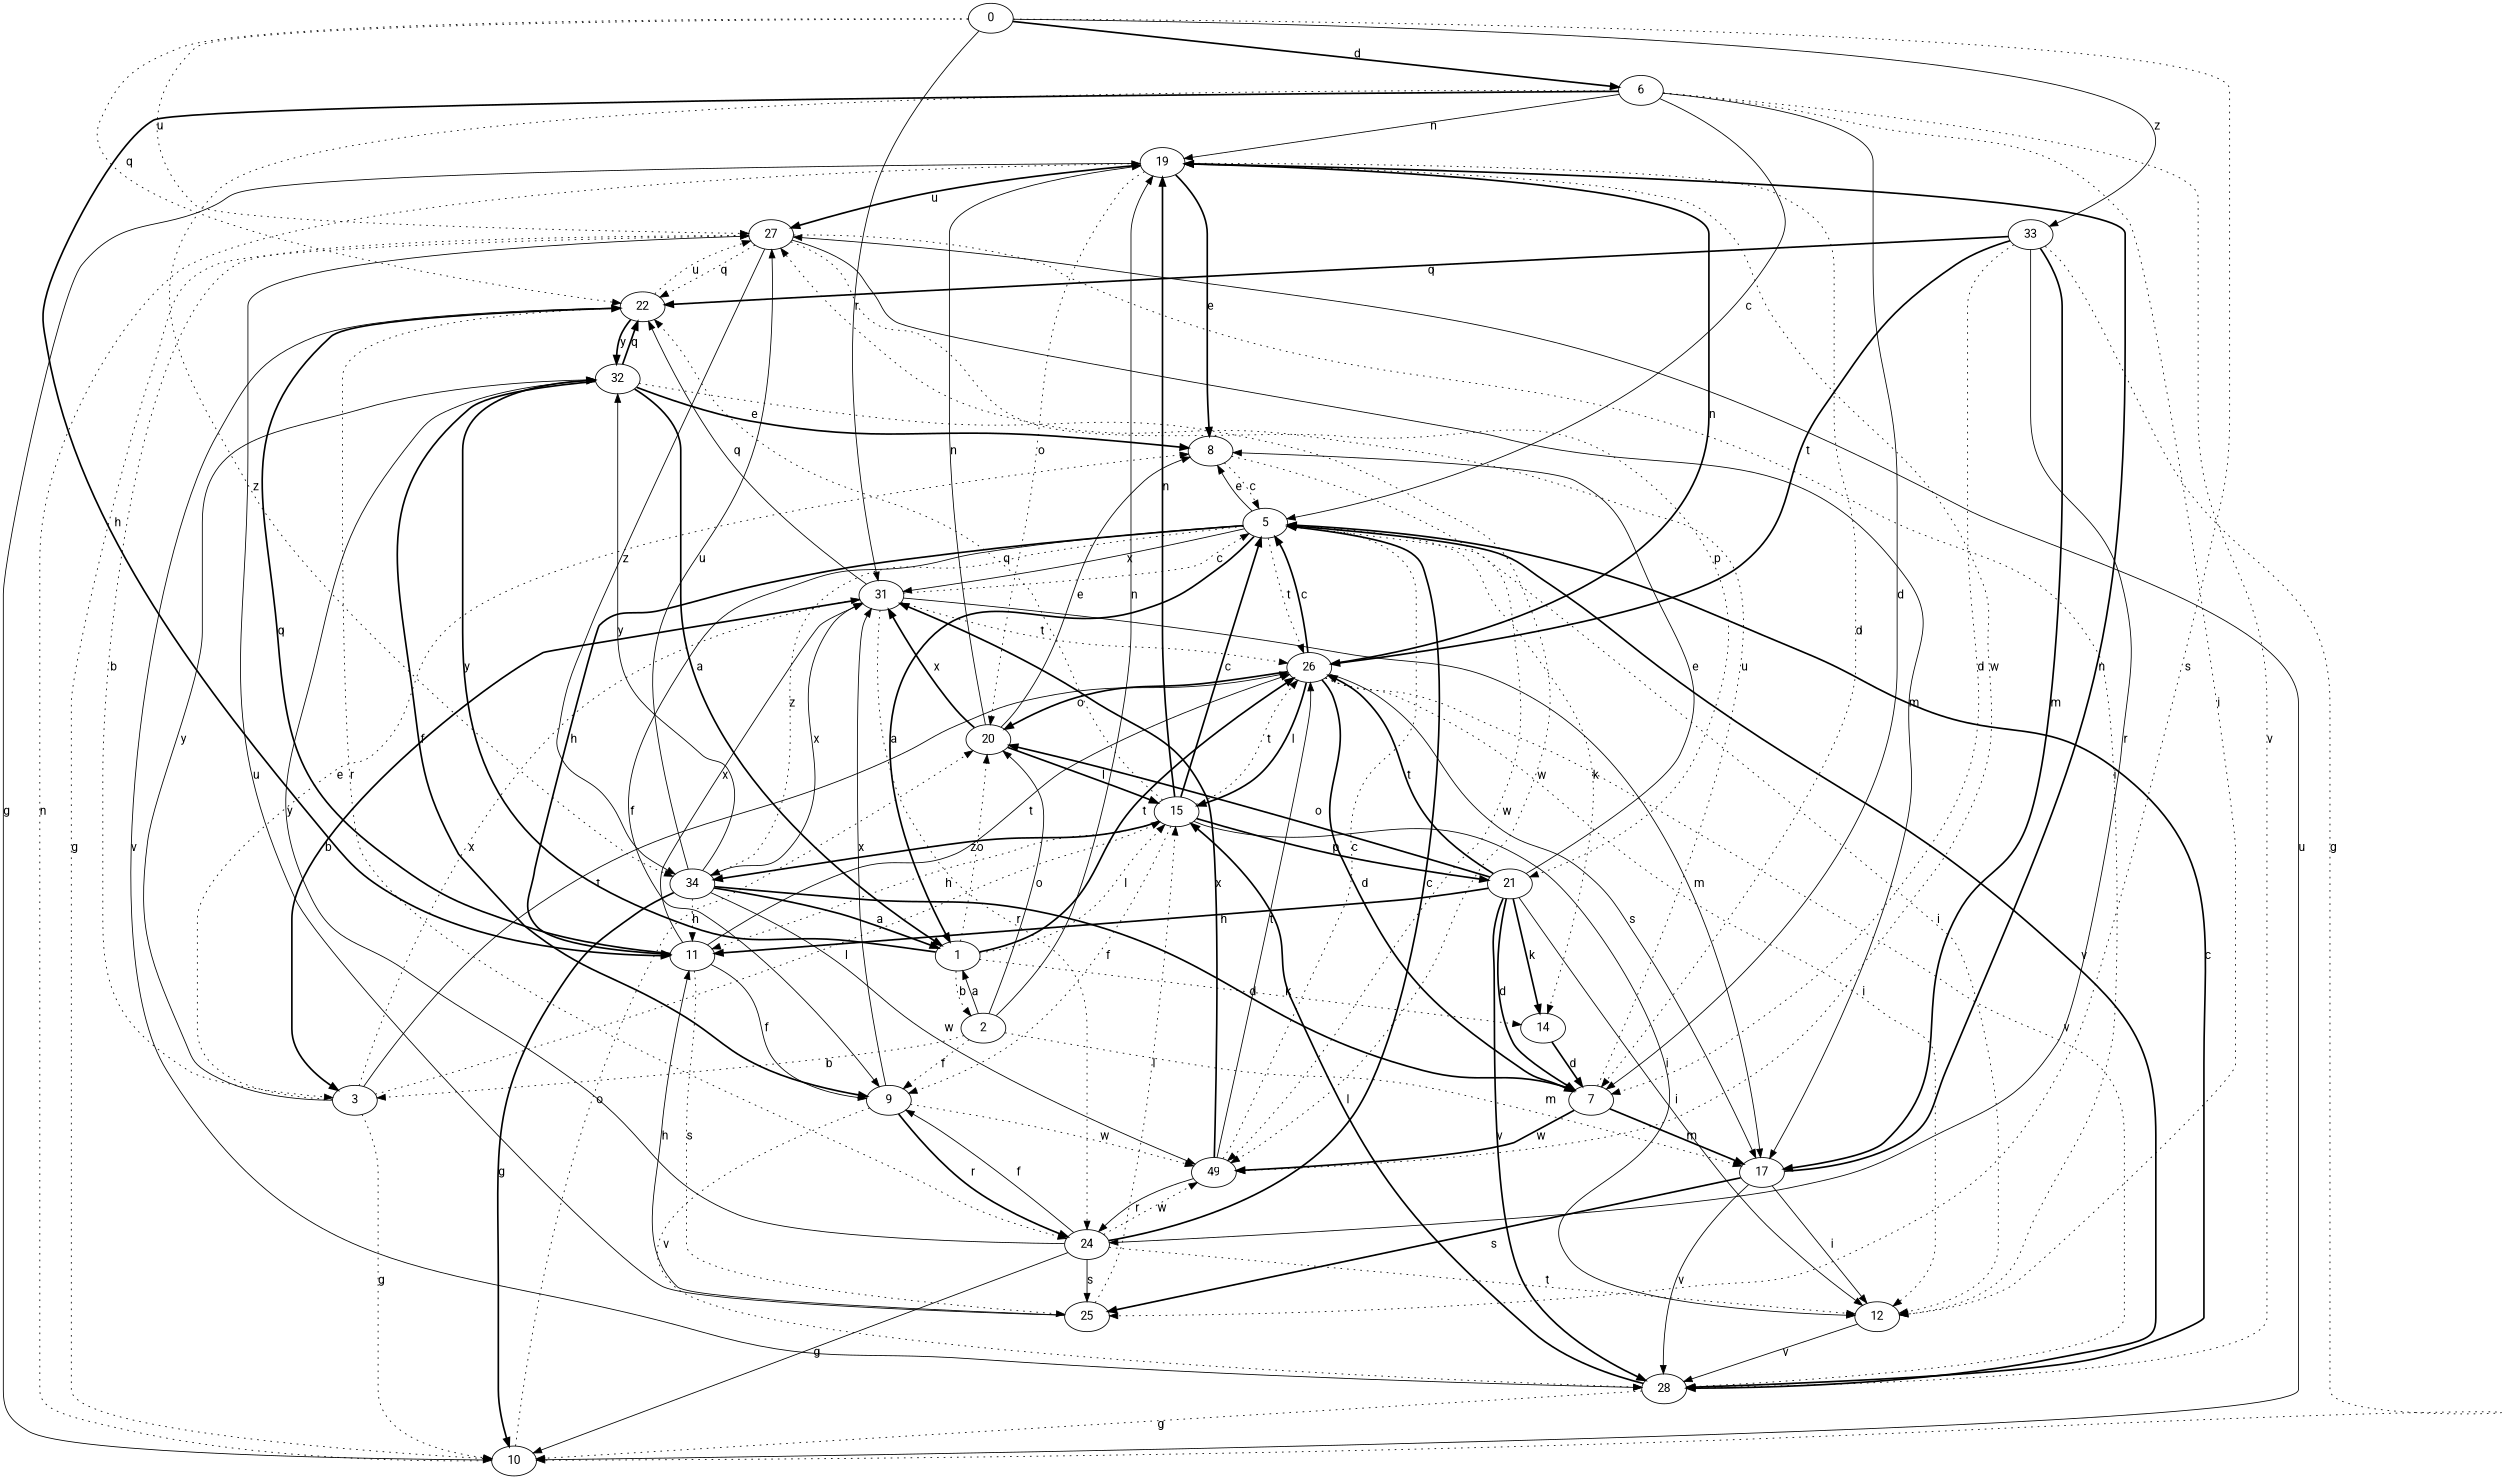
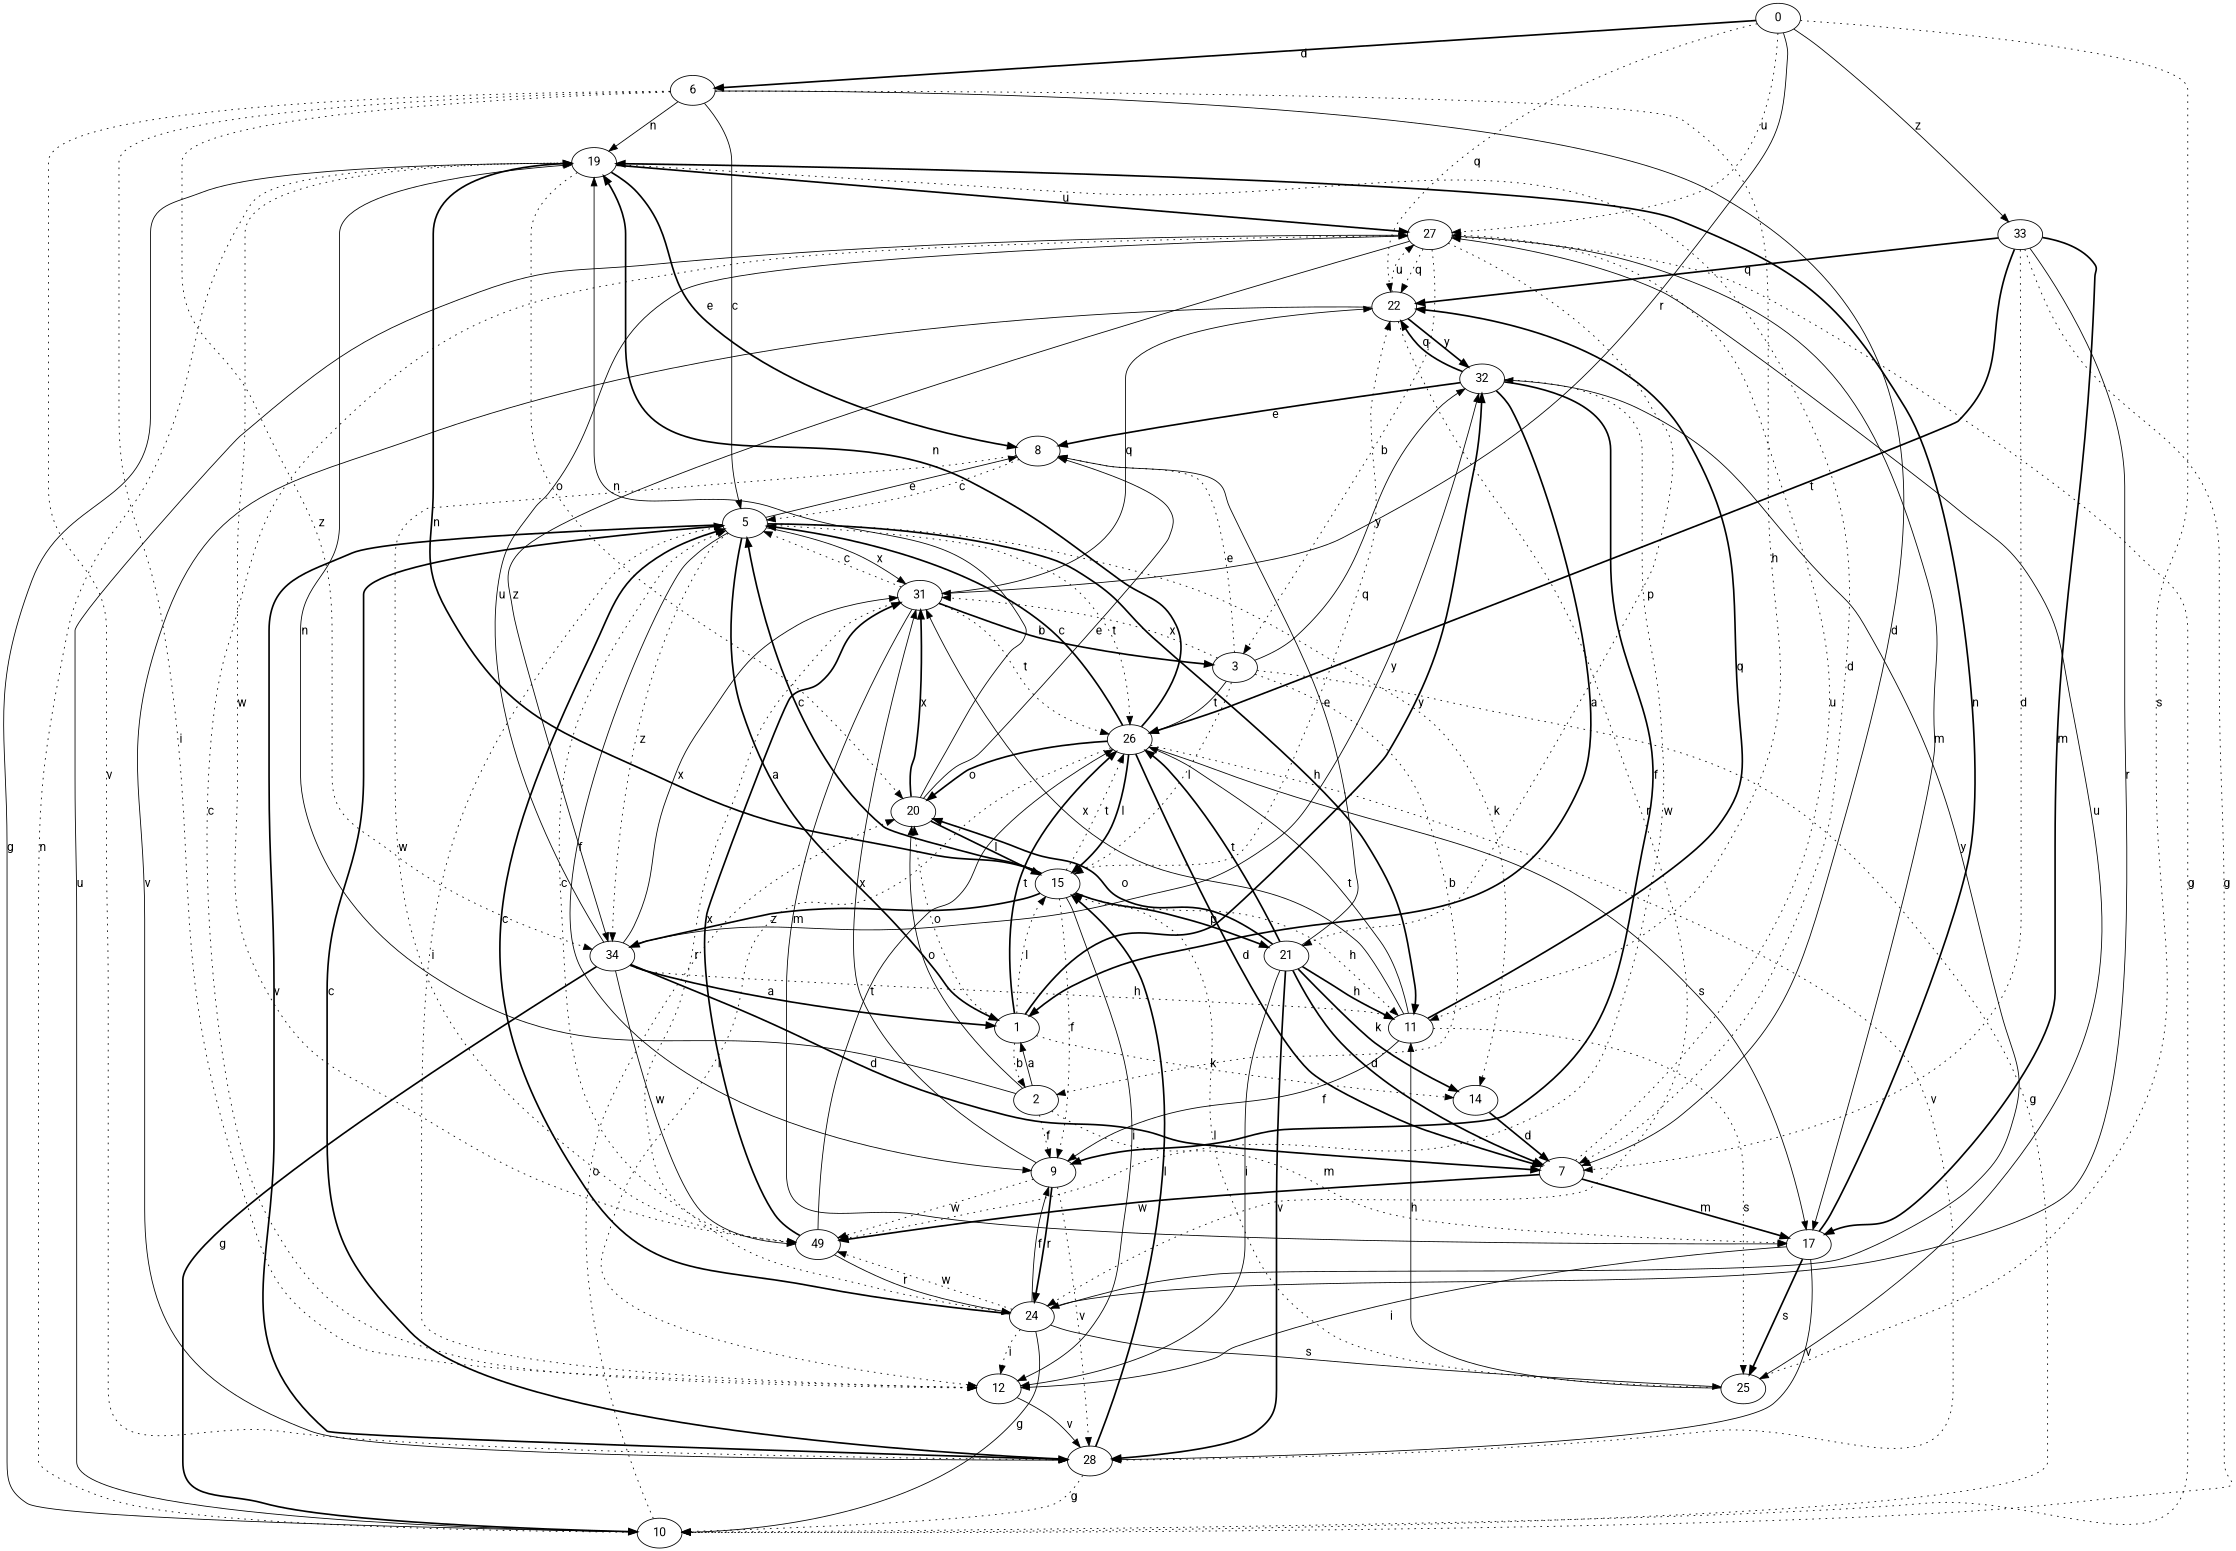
  strict digraph {
    fontname=Roboto
    node [fontname=Roboto]
    edge [fontname=Roboto style=dotted]
    0
    6
    22
    25
    27
    33
    31
    19
    5
    11
    12
    28
    34
    7
    24
    32
    9
    10
    n19 [label=49]
    15
    3
    17
    21
    26
    1
    2
    14
    20
    8
    0 -> 6 [label=d style=bold]
    0 -> 22 [label=q]
    0 -> 25 [label=s]
    0 -> 27 [label=u]
    0 -> 33 [label=z style=solid]
    0 -> 31 [label=r style=solid]
    6 -> 19 [label=n style=solid]
    6 -> 5 [label=c style=solid]
-   6 -> 11 [label=h style=bold]
+   6 -> 11 [label=h]
    6 -> 12 [label=i]
    6 -> 28 [label=v]
    6 -> 34 [label=z]
    6 -> 7 [label=d style=solid]
    22 -> 27 [label=u]
    22 -> 28 [label=v style=solid]
    22 -> 24 [label=r]
    22 -> 32 [label=y style=bold]
    25 -> 27 [label=u style=solid]
    25 -> 11 [label=h style=solid]
    25 -> 15 [label=l]
    27 -> 22 [label=q]
-   27 -> 12 [label=i]
+   27 -> 12 [label=c]
    27 -> 34 [label=z style=solid]
    27 -> 10 [label=g]
    27 -> 3 [label=b]
    27 -> 17 [label=m style=solid]
    27 -> 21 [label=p]
    33 -> 22 [label=q style=bold]
    33 -> 7 [label=d]
    33 -> 24 [label=r style=solid]
    33 -> 10 [label=g]
    33 -> 17 [label=m style=bold]
    33 -> 26 [label=t style=bold]
    31 -> 22 [label=q style=solid]
    31 -> 5 [label=c]
    31 -> 24 [label=r]
    31 -> 3 [label=b style=bold]
    31 -> 17 [label=m style=solid]
    31 -> 26 [label=t]
    19 -> 27 [label=u style=bold]
    19 -> 7 [label=d]
    19 -> 10 [label=g style=solid]
    19 -> n19 [label=w]
    19 -> 20 [label=o]
    19 -> 8 [label=e style=bold]
    5 -> 31 [label=x style=solid]
    5 -> 11 [label=h style=bold]
    5 -> 12 [label=i]
    5 -> 28 [label=v style=bold]
    5 -> 34 [label=z]
    5 -> 9 [label=f style=solid]
    5 -> 26 [label=t]
    5 -> 1 [label=a style=bold]
    5 -> 14 [label=k]
    5 -> 8 [label=e style=solid]
    11 -> 22 [label=q style=bold]
    11 -> 25 [label=s]
    11 -> 31 [label=x style=solid]
    11 -> 9 [label=f style=solid]
    11 -> 26 [label=t style=solid]
    12 -> 28 [label=v style=solid]
    28 -> 5 [label=c style=bold]
    28 -> 10 [label=g]
    28 -> 15 [label=l style=bold]
    34 -> 27 [label=u style=solid]
    34 -> 31 [label=x style=solid]
    34 -> 11 [label=h]
    34 -> 7 [label=d style=bold]
    34 -> 32 [label=y style=solid]
    34 -> 10 [label=g style=bold]
    34 -> n19 [label=w style=solid]
    34 -> 1 [label=a style=bold]
    7 -> 27 [label=u]
    7 -> n19 [label=w style=bold]
    7 -> 17 [label=m style=bold]
    24 -> 25 [label=s style=solid]
    24 -> 5 [label=c style=bold]
-   24 -> 12 [label=t]
+   24 -> 12 [label=i]
    24 -> 32 [label=y style=solid]
    24 -> 9 [label=f style=solid]
    24 -> 10 [label=g style=solid]
    24 -> n19 [label=w]
    32 -> 22 [label=q style=bold]
    32 -> 9 [label=f style=bold]
    32 -> n19 [label=w]
    32 -> 1 [label=a style=bold]
    32 -> 8 [label=e style=bold]
    9 -> 31 [label=x style=solid]
    9 -> 28 [label=v]
    9 -> 24 [label=r style=bold]
    9 -> n19 [label=w]
    10 -> 27 [label=u style=solid]
    10 -> 19 [label=n]
    10 -> 20 [label=o]
    n19 -> 31 [label=x style=bold]
    n19 -> 5 [label=c]
    n19 -> 24 [label=r style=solid]
    n19 -> 26 [label=t style=solid]
    15 -> 22 [label=q]
    15 -> 19 [label=n style=bold]
    15 -> 5 [label=c style=bold]
    15 -> 11 [label=h]
    15 -> 12 [label=i style=solid]
    15 -> 34 [label=z style=bold]
    15 -> 9 [label=f]
    15 -> 21 [label=p style=bold]
    15 -> 26 [label=t]
    3 -> 31 [label=x]
    3 -> 32 [label=y style=solid]
    3 -> 10 [label=g]
    3 -> 15 [label=l]
    3 -> 26 [label=t style=solid]
    3 -> 8 [label=e]
    17 -> 25 [label=s style=bold]
    17 -> 19 [label=n style=bold]
    17 -> 12 [label=i style=solid]
    17 -> 28 [label=v style=solid]
    21 -> 11 [label=h style=bold]
    21 -> 12 [label=i style=solid]
    21 -> 28 [label=v style=bold]
    21 -> 7 [label=d style=bold]
    21 -> 26 [label=t style=bold]
    21 -> 14 [label=k style=bold]
    21 -> 20 [label=o style=bold]
    21 -> 8 [label=e style=solid]
    26 -> 19 [label=n style=bold]
    26 -> 5 [label=c style=bold]
    26 -> 12 [label=i]
    26 -> 28 [label=v]
    26 -> 7 [label=d style=bold]
    26 -> 15 [label=l style=bold]
    26 -> 17 [label=s style=solid]
    26 -> 20 [label=o style=bold]
    1 -> 32 [label=y style=bold]
    1 -> 15 [label=l]
    1 -> 26 [label=t style=bold]
    1 -> 2 [label=b]
    1 -> 14 [label=k]
    1 -> 20 [label=o]
    2 -> 19 [label=n style=solid]
    2 -> 9 [label=f]
-   2 -> 3 [label=b]
+   3 -> 2 [label=b]
    2 -> 17 [label=m]
    2 -> 1 [label=a style=solid]
    2 -> 20 [label=o style=solid]
    14 -> 7 [label=d style=bold]
    20 -> 31 [label=x style=bold]
    20 -> 19 [label=n style=solid]
    20 -> 15 [label=l style=bold]
    20 -> 8 [label=e style=solid]
    8 -> 5 [label=c]
    8 -> n19 [label=w]
  }
